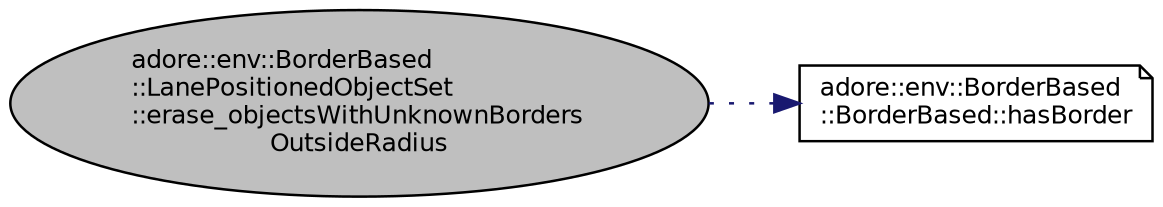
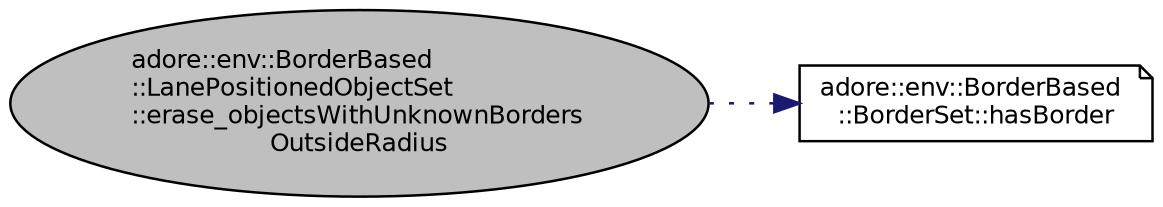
  digraph {
    rankdir=LR
    node [color=black fontname=Helvetica fontsize=10 style=filled]
    n1 [fillcolor=grey75 fontcolor=black height=0.2 label="adore::env::BorderBased\l::LanePositionedObjectSet\l::erase_objectsWithUnknownBorders\lOutsideRadius" shape=ellipse width=0.4]
-   n2 [fillcolor=white height=0.2 label="adore::env::BorderBased\l::BorderBased::hasBorder" shape=note width=0.4]
+   n2 [fillcolor=white height=0.2 label="adore::env::BorderBased\l::BorderSet::hasBorder" shape=note width=0.4]
    n1 -> n2 [color=midnightblue fontname=Helvetica fontsize=10 labelfontname=Helvetica labelfontsize=10 style=dotted]
  }
